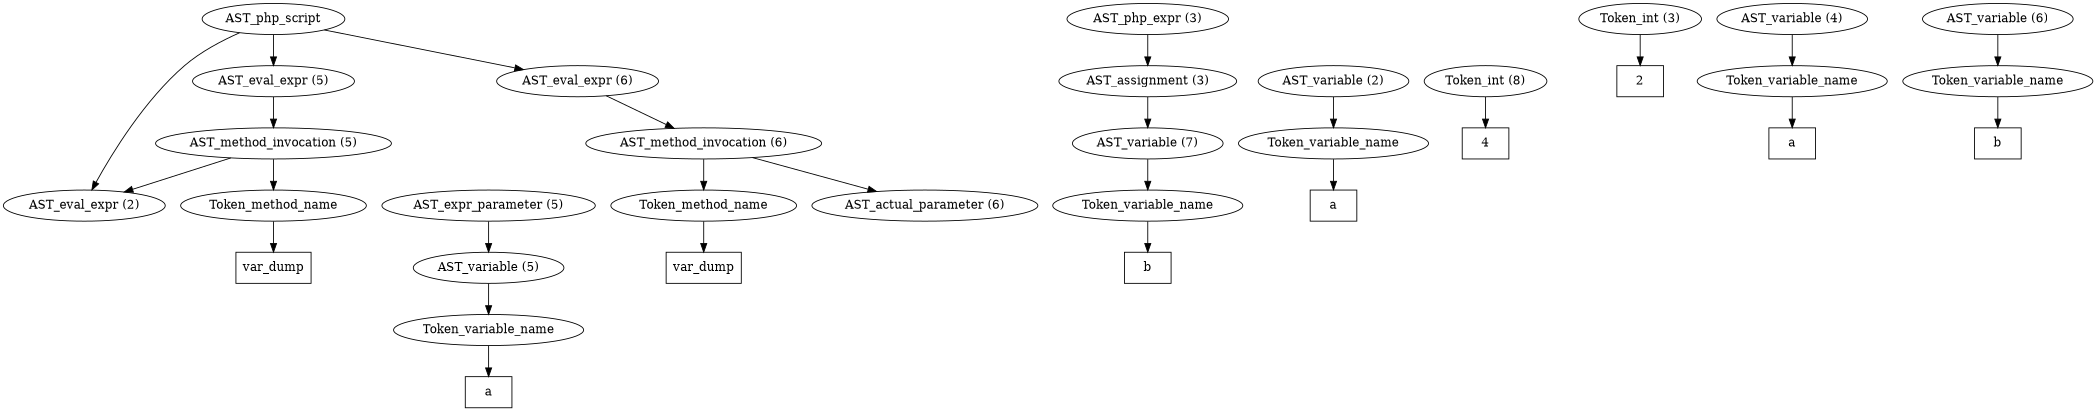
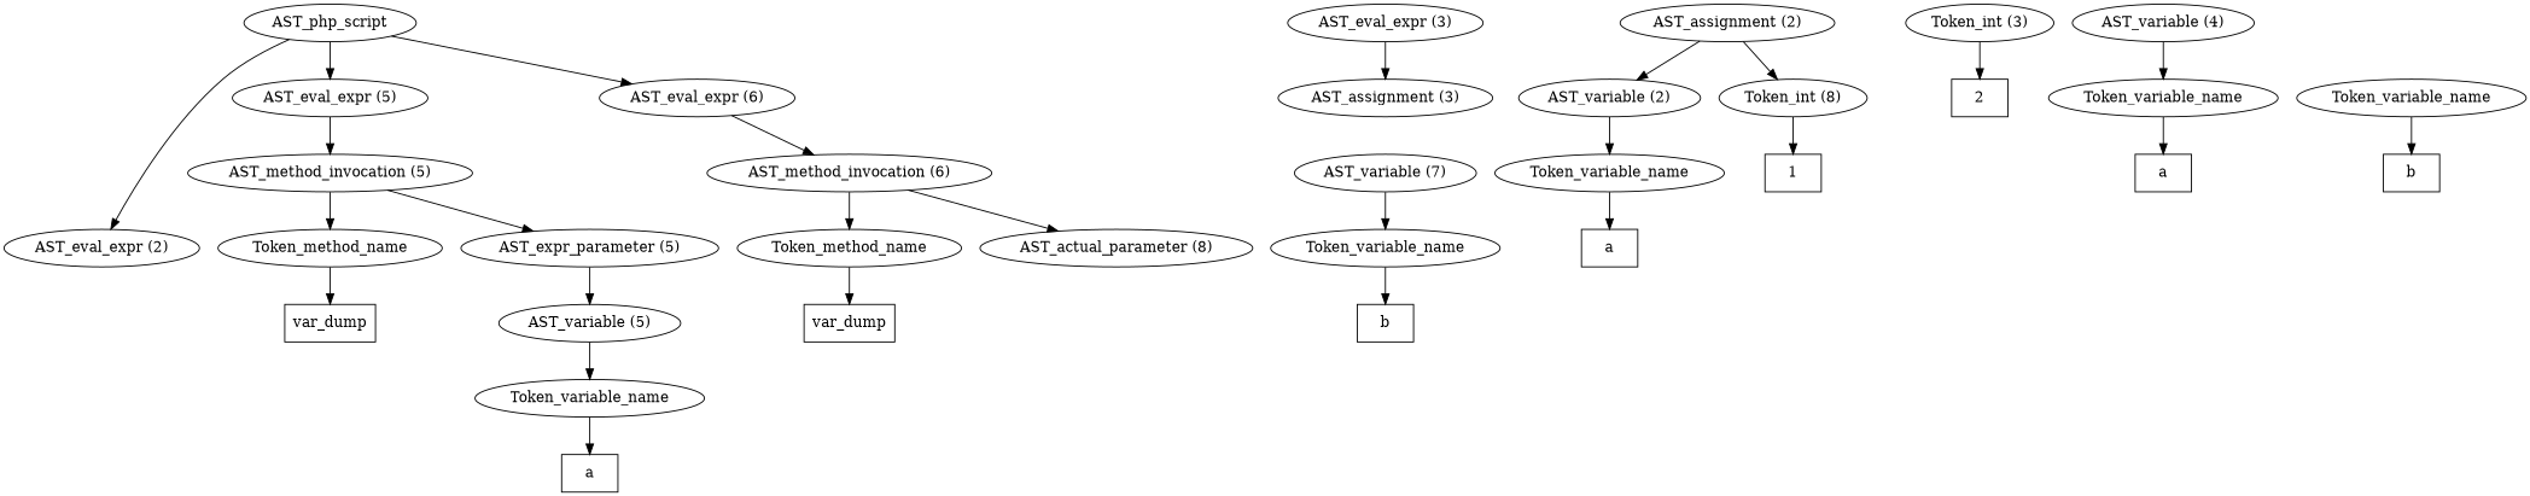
  digraph {
    n1 [label=AST_php_script]
    n2 [label="AST_eval_expr (2)"]
    n3 [label="AST_eval_expr (5)"]
    n4 [label="AST_eval_expr (6)"]
-   n5 [label="AST_php_expr (3)"]
+   n5 [label="AST_eval_expr (3)"]
    n6 [label="AST_assignment (3)"]
    n7 [label="AST_method_invocation (5)"]
    n8 [label="AST_method_invocation (6)"]
+   n9 [label="AST_assignment (2)"]
    n10 [label="AST_variable (2)"]
    n11 [label="Token_int (8)"]
    n12 [label=Token_variable_name]
-   n13 [label=4 shape=box]
+   n13 [label=1 shape=box]
    n14 [label=a shape=box]
    n15 [label="AST_variable (7)"]
    n16 [label=Token_variable_name]
    n17 [label="Token_int (3)"]
    n18 [label=2 shape=box]
    n19 [label=b shape=box]
    n20 [label="AST_variable (4)"]
    n21 [label=Token_variable_name]
    n22 [label=a shape=box]
    n23 [label=Token_method_name]
    n24 [label="AST_expr_parameter (5)"]
    n25 [label=var_dump shape=box]
    n26 [label="AST_variable (5)"]
    n27 [label=Token_variable_name]
    n28 [label=a shape=box]
    n29 [label=Token_method_name]
-   n30 [label="AST_actual_parameter (6)"]
+   n30 [label="AST_actual_parameter (8)"]
    n31 [label=var_dump shape=box]
-   n32 [label="AST_variable (6)"]
    n33 [label=Token_variable_name]
    n34 [label=b shape=box]
    n1 -> n2
    n1 -> n3
    n1 -> n4
    n3 -> n7
    n4 -> n8
    n5 -> n6
-   n6 -> n15
    n7 -> n23
-   n7 -> n2
+   n7 -> n24
    n8 -> n29
    n8 -> n30
+   n9 -> n10
+   n9 -> n11
    n10 -> n12
    n11 -> n13
    n12 -> n14
    n15 -> n16
    n16 -> n19
    n17 -> n18
    n20 -> n21
    n21 -> n22
    n23 -> n25
    n24 -> n26
    n26 -> n27
    n27 -> n28
    n29 -> n31
-   n32 -> n33
    n33 -> n34
  }
